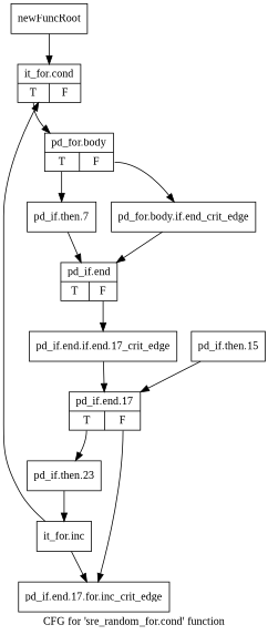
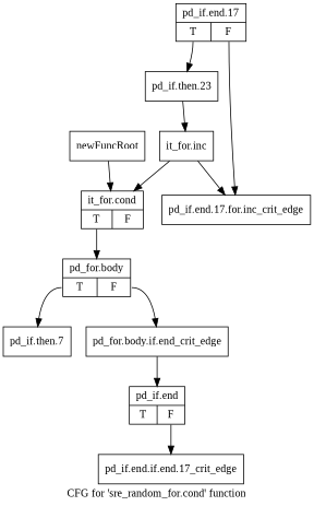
  digraph {
    fontname="Liberation Serif"
    label="CFG for 'sre_random_for.cond' function"
    node [fontname="Liberation Serif" shape=record]
    edge [fontname="Liberation Serif"]
    n1 [label="{newFuncRoot}"]
    n2 [label="{it_for.cond|{<s0>T|<s1>F}}"]
    n3 [label="{pd_for.body|{<s0>T|<s1>F}}"]
    n4 [label="{pd_if.then.7}"]
    n5 [label="{pd_for.body.if.end_crit_edge}"]
    n6 [label="{pd_if.end|{<s0>T|<s1>F}}"]
    n7 [label="{pd_if.end.if.end.17_crit_edge}"]
-   n8 [label="{pd_if.then.15}"]
    n9 [label="{pd_if.end.17|{<s0>T|<s1>F}}"]
    n10 [label="{pd_if.then.23}"]
    n11 [label="{pd_if.end.17.for.inc_crit_edge}"]
    n12 [label="{it_for.inc}"]
    n1 -> n2
    n2 -> n3 [tailport=s0]
    n3 -> n4 [tailport=s0]
    n3 -> n5 [tailport=s1]
-   n4 -> n6
    n5 -> n6
    n6 -> n7 [tailport=s1]
-   n7 -> n9
-   n8 -> n9
    n9 -> n10 [tailport=s0]
    n9 -> n11 [tailport=s1]
    n10 -> n12
    n12 -> n2
    n12 -> n11
  }
